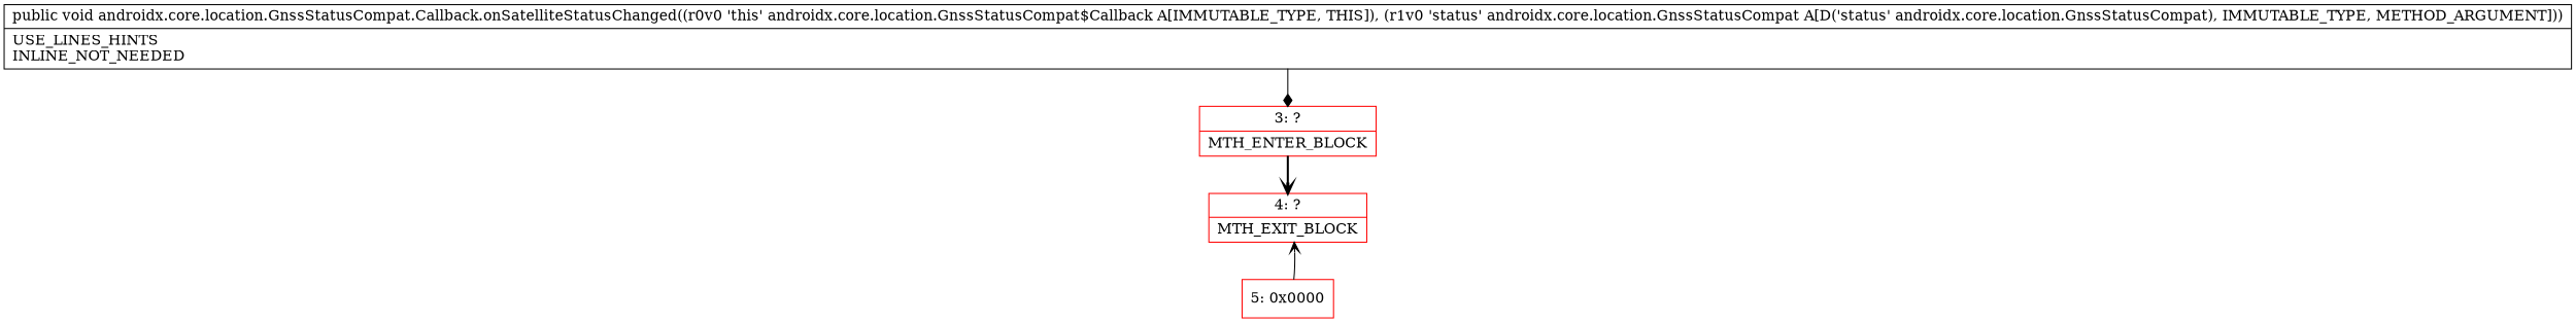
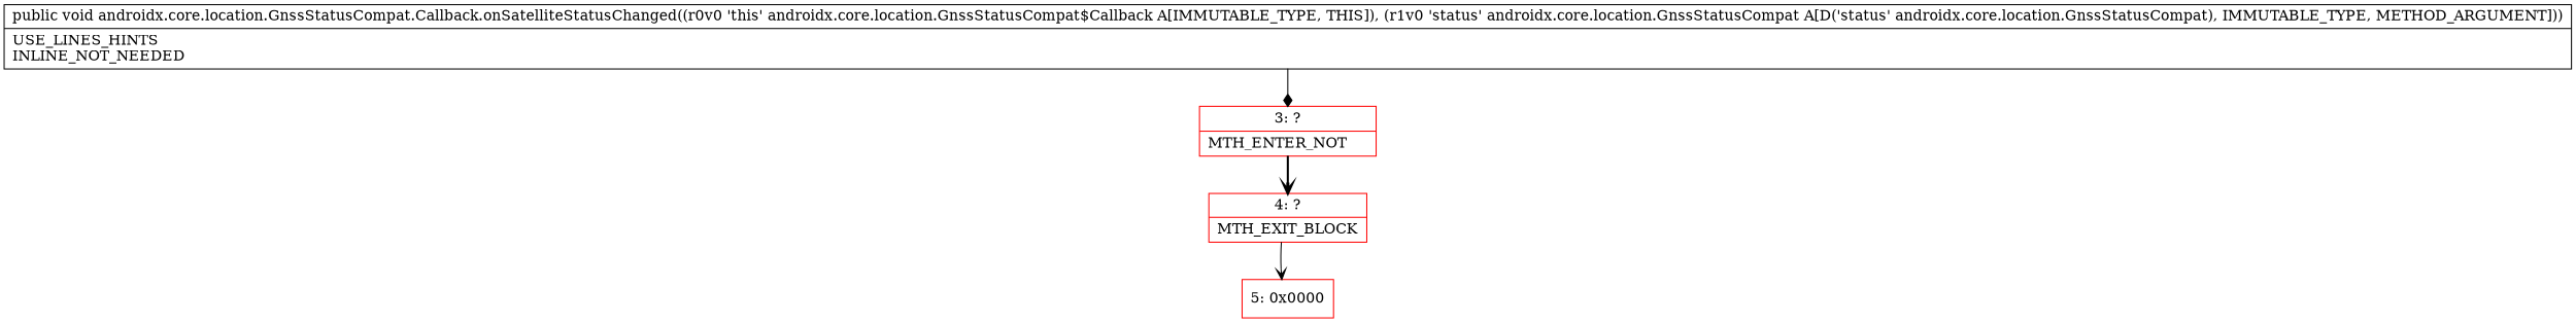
  digraph {
    node [color=red shape=record]
    edge [arrowhead=vee style=solid]
-   n1 [label="{3\:\ ?|MTH_ENTER_BLOCK\l}"]
+   n1 [label="{3\:\ ?|MTH_ENTER_NOT\l}"]
    n2 [label="{4\:\ ?|MTH_EXIT_BLOCK\l}"]
    n3 [label="{5\:\ 0x0000}"]
    n4 [label="{public void androidx.core.location.GnssStatusCompat.Callback.onSatelliteStatusChanged((r0v0 'this' androidx.core.location.GnssStatusCompat$Callback A[IMMUTABLE_TYPE, THIS]), (r1v0 'status' androidx.core.location.GnssStatusCompat A[D('status' androidx.core.location.GnssStatusCompat), IMMUTABLE_TYPE, METHOD_ARGUMENT]))  | USE_LINES_HINTS\lINLINE_NOT_NEEDED\l}" color=""]
    subgraph cluster_1 {
      label="R(0)"
    }
    n1 -> n2 [style=bold]
-   n3 -> n2
+   n2 -> n3
    n4 -> n1 [arrowhead=diamond]
  }
